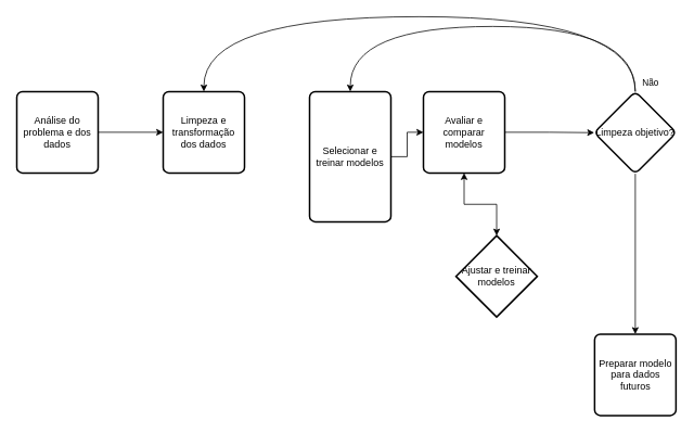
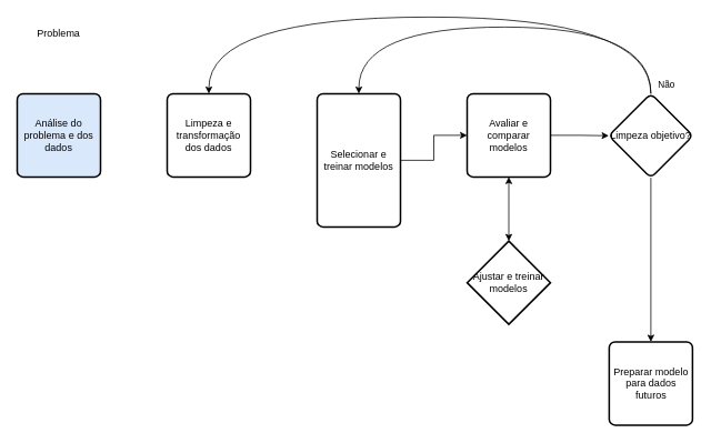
  <mxCell id="0" />
  <mxCell id="1" parent="0" />
- <mxCell id="2" value="" style="edgeStyle=orthogonalEdgeStyle;rounded=0;orthogonalLoop=1;jettySize=auto;html=1;" parent="1" source="3" target="5" edge="1"><mxGeometry relative="1" as="geometry" /></mxCell>
- <mxCell id="3" value="Análise do problema e dos dados" style="rounded=1;whiteSpace=wrap;html=1;absoluteArcSize=1;arcSize=14;strokeWidth=2;" parent="1" vertex="1"><mxGeometry x="20" y="112" width="100" height="100" as="geometry" /></mxCell>
+ <mxCell id="3" value="Análise do problema e dos dados" style="rounded=1;whiteSpace=wrap;html=1;absoluteArcSize=1;arcSize=14;strokeWidth=2;fillColor=#dae8fc;" parent="1" vertex="1"><mxGeometry x="20" y="112" width="100" height="100" as="geometry" /></mxCell>
+ <mxCell id="4" value="Problema" style="text;html=1;strokeColor=none;fillColor=none;align=center;verticalAlign=middle;whiteSpace=wrap;rounded=1;" parent="1" vertex="1"><mxGeometry x="40" y="25" width="60" height="30" as="geometry" /></mxCell>
  <mxCell id="5" value="Limpeza e transformação dos dados" style="rounded=1;whiteSpace=wrap;html=1;absoluteArcSize=1;arcSize=14;strokeWidth=2;" parent="1" vertex="1"><mxGeometry x="200" y="112" width="100" height="100" as="geometry" /></mxCell>
  <mxCell id="6" style="edgeStyle=orthogonalEdgeStyle;rounded=0;orthogonalLoop=1;jettySize=auto;html=1;entryX=0;entryY=0.5;entryDx=0;entryDy=0;" parent="1" source="7" target="10" edge="1"><mxGeometry relative="1" as="geometry" /></mxCell>
  <mxCell id="7" value="Selecionar e treinar modelos" style="rounded=1;whiteSpace=wrap;html=1;absoluteArcSize=1;arcSize=14;strokeWidth=2;" parent="1" vertex="1"><mxGeometry x="380" y="112" width="100" height="160" as="geometry" /></mxCell>
  <mxCell id="8" style="edgeStyle=orthogonalEdgeStyle;rounded=0;orthogonalLoop=1;jettySize=auto;html=1;entryX=0.5;entryY=0;entryDx=0;entryDy=0;startArrow=classic;startFill=1;" parent="1" source="10" target="11" edge="1"><mxGeometry relative="1" as="geometry" /></mxCell>
  <mxCell id="9" value="" style="edgeStyle=orthogonalEdgeStyle;rounded=0;orthogonalLoop=1;jettySize=auto;html=1;" parent="1" source="10" target="16" edge="1"><mxGeometry relative="1" as="geometry" /></mxCell>
- <mxCell id="10" value="Avaliar e comparar modelos" style="rounded=1;whiteSpace=wrap;html=1;absoluteArcSize=1;arcSize=14;strokeWidth=2;" parent="1" vertex="1"><mxGeometry x="520" y="112" width="100" height="100" as="geometry" /></mxCell>
+ <mxCell id="10" value="Avaliar e comparar modelos" style="rounded=1;whiteSpace=wrap;html=1;absoluteArcSize=1;arcSize=14;strokeWidth=2;" parent="1" vertex="1"><mxGeometry x="560" y="112" width="100" height="100" as="geometry" /></mxCell>
  <mxCell id="11" value="Ajustar e treinar modelos" style="rhombus;whiteSpace=wrap;html=1;absoluteArcSize=1;arcSize=14;strokeWidth=2;" parent="1" vertex="1"><mxGeometry x="560" y="289" width="100" height="100" as="geometry" /></mxCell>
  <mxCell id="12" style="edgeStyle=orthogonalEdgeStyle;rounded=0;orthogonalLoop=1;jettySize=auto;html=1;entryX=0.5;entryY=0;entryDx=0;entryDy=0;curved=1;" parent="1" source="16" target="7" edge="1"><mxGeometry relative="1" as="geometry"><Array as="points"><mxPoint x="781" y="32" /><mxPoint x="430" y="32" /></Array></mxGeometry></mxCell>
  <mxCell id="13" value="Não" style="edgeLabel;html=1;align=center;verticalAlign=middle;resizable=0;points=[];" parent="12" vertex="1" connectable="0"><mxGeometry x="-0.907" y="4" relative="1" as="geometry"><mxPoint x="22" y="12" as="offset" /></mxGeometry></mxCell>
  <mxCell id="14" style="edgeStyle=orthogonalEdgeStyle;orthogonalLoop=1;jettySize=auto;html=1;entryX=0.5;entryY=0;entryDx=0;entryDy=0;curved=1;" parent="1" source="16" target="5" edge="1"><mxGeometry relative="1" as="geometry"><Array as="points"><mxPoint x="781" y="20" /><mxPoint x="250" y="20" /></Array></mxGeometry></mxCell>
  <mxCell id="15" style="edgeStyle=orthogonalEdgeStyle;rounded=0;orthogonalLoop=1;jettySize=auto;html=1;entryX=0.5;entryY=0;entryDx=0;entryDy=0;" edge="1" parent="1" source="16" target="17"><mxGeometry relative="1" as="geometry" /></mxCell>
  <mxCell id="16" value="Limpeza objetivo?" style="rhombus;whiteSpace=wrap;html=1;rounded=1;arcSize=14;strokeWidth=2;" parent="1" vertex="1"><mxGeometry x="730" y="112" width="101" height="101" as="geometry" /></mxCell>
  <mxCell id="17" value="Preparar modelo para dados futuros" style="rounded=1;whiteSpace=wrap;html=1;absoluteArcSize=1;arcSize=14;strokeWidth=2;" vertex="1" parent="1"><mxGeometry x="730.5" y="410" width="100" height="100" as="geometry" /></mxCell>
